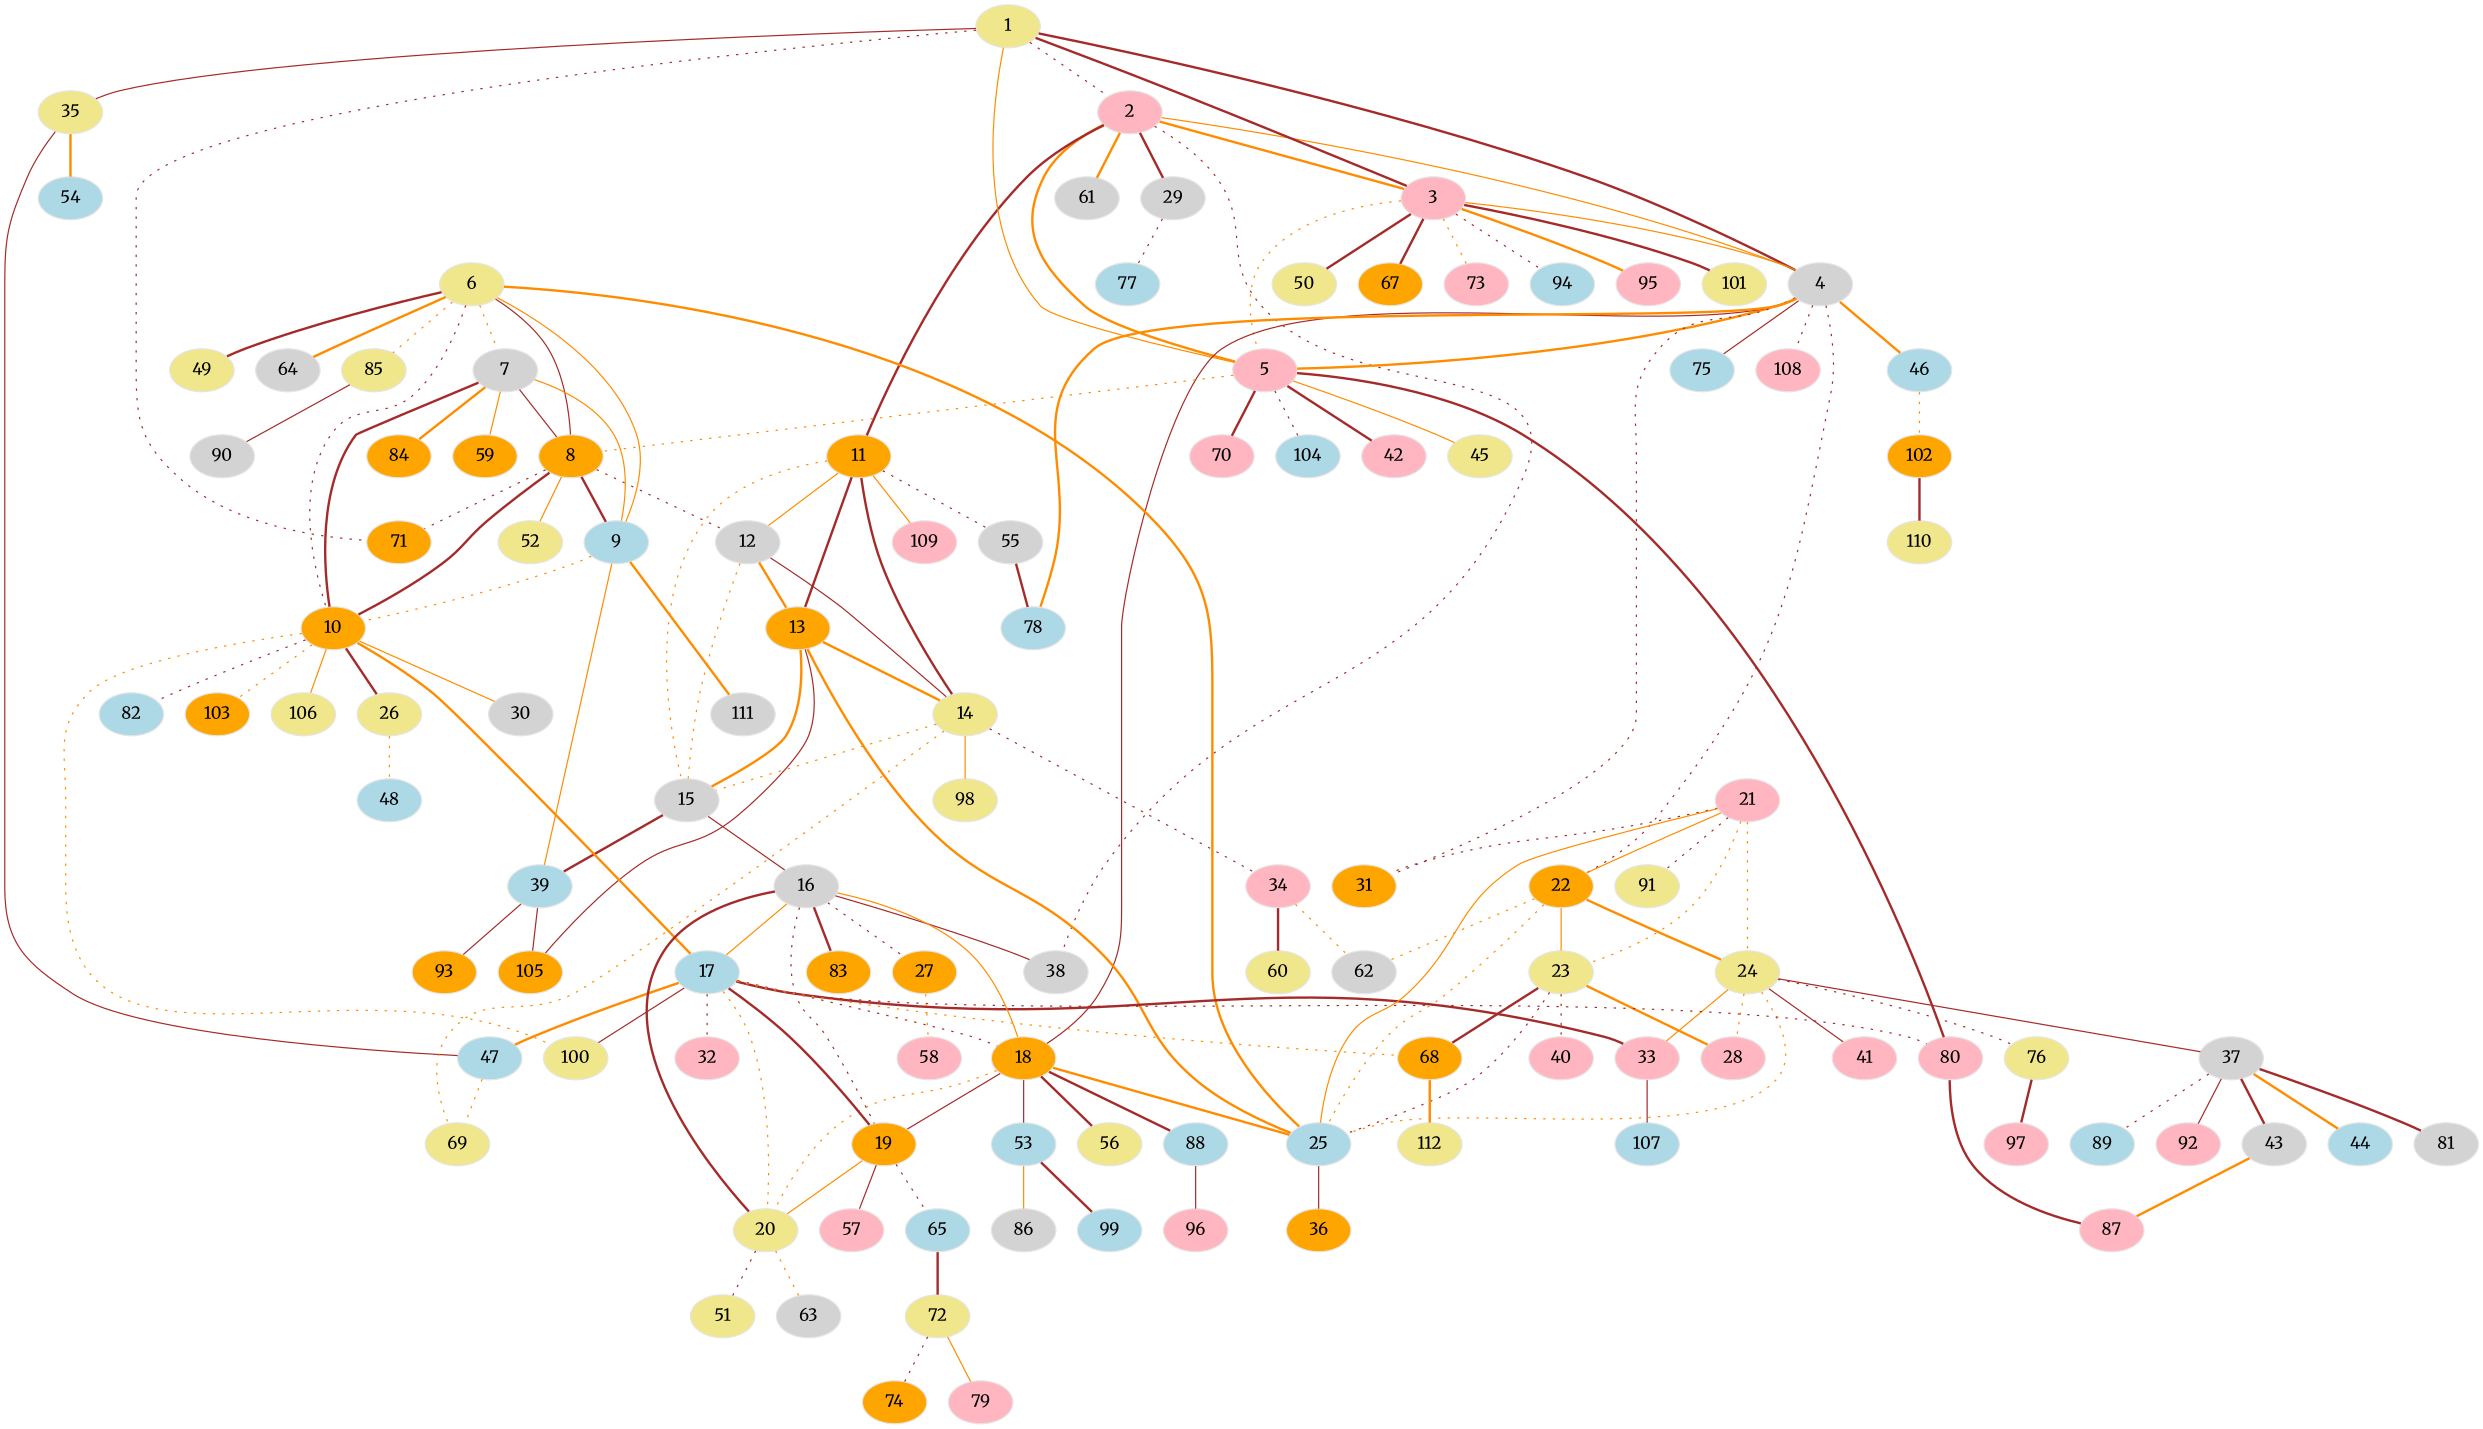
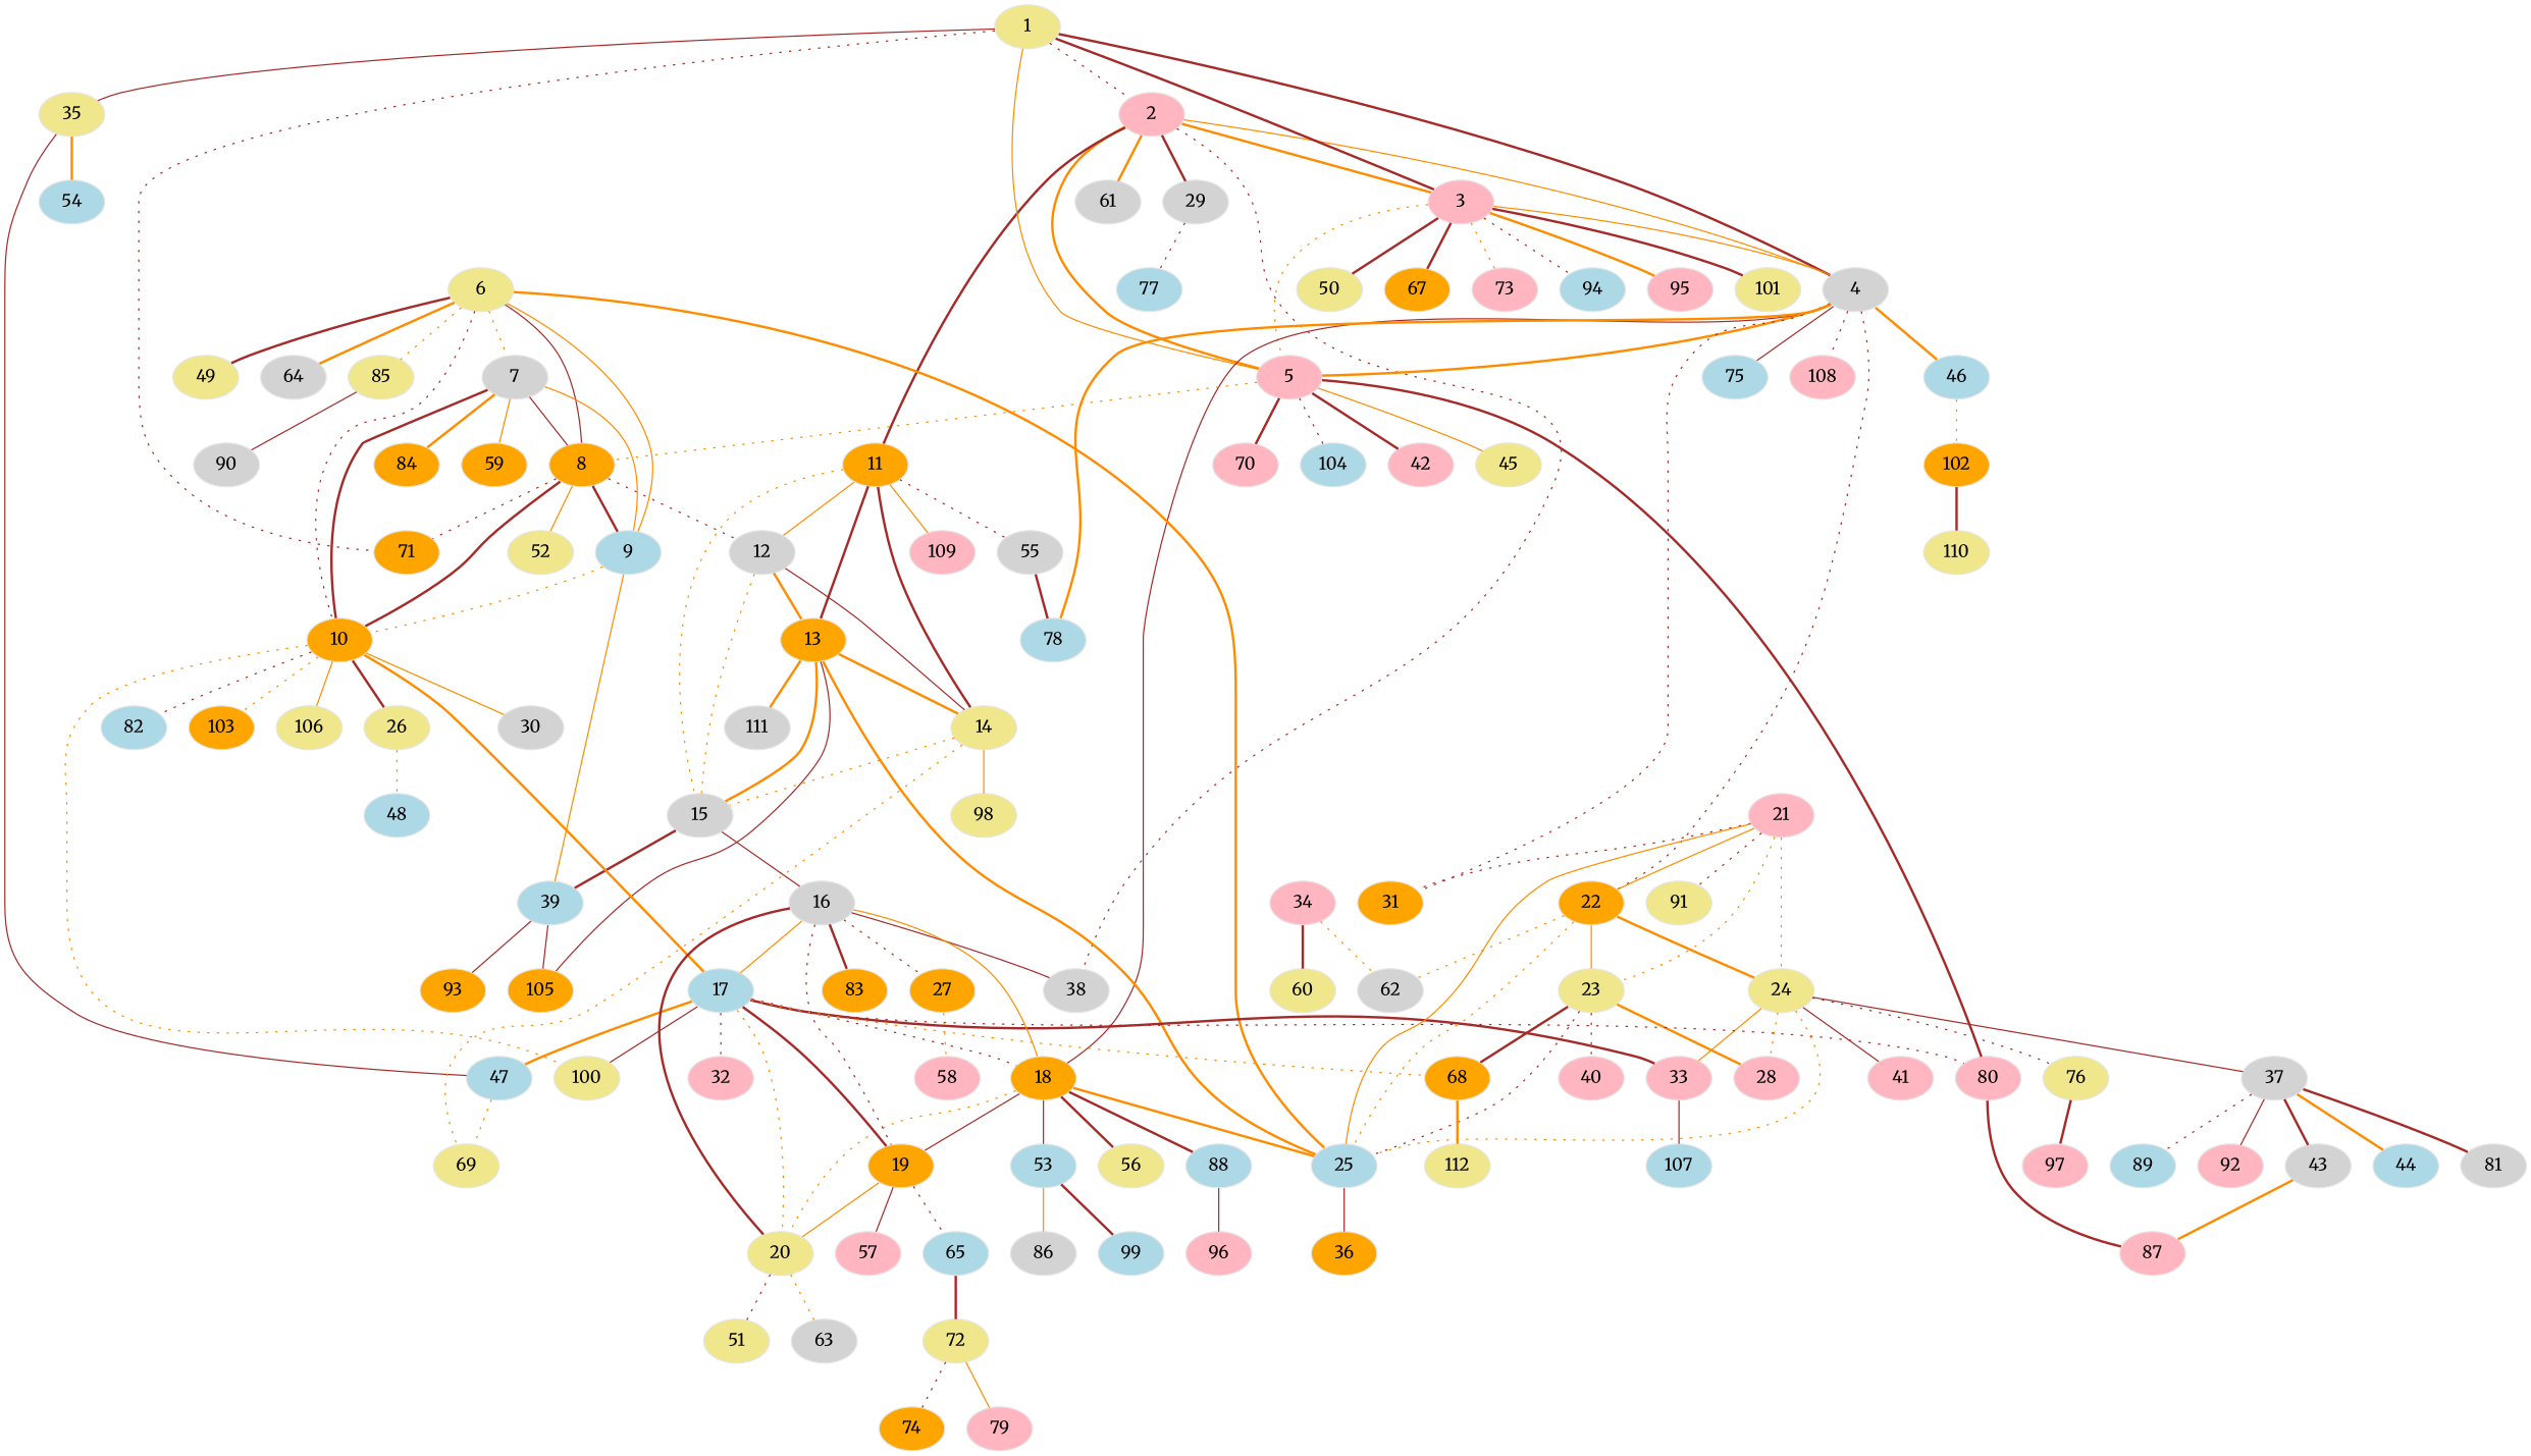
  graph {
    fontname=Merriweather
    node [color=gray90 fillcolor=khaki fontname=Merriweather style=filled]
    edge [color=brown fontname=Merriweather style=bold]
    2 [fillcolor=lightpink]
    1
    3 [fillcolor=lightpink]
    4 [fillcolor=lightgrey]
    5 [fillcolor=lightpink]
    35
    71 [fillcolor=orange]
    11 [fillcolor=orange]
    29 [fillcolor=lightgrey]
    38 [fillcolor=lightgrey]
    61 [fillcolor=lightgrey]
    50
    67 [fillcolor=orange]
    73 [fillcolor=lightpink]
    94 [fillcolor=lightblue]
    95 [fillcolor=lightpink]
    101
    18 [fillcolor=orange]
    22 [fillcolor=orange]
    31 [fillcolor=orange]
    46 [fillcolor=lightblue]
    75 [fillcolor=lightblue]
    78 [fillcolor=lightblue]
    108 [fillcolor=lightpink]
    8 [fillcolor=orange]
    42 [fillcolor=lightpink]
    45
    70 [fillcolor=lightpink]
    80 [fillcolor=lightpink]
    104 [fillcolor=lightblue]
    47 [fillcolor=lightblue]
    54 [fillcolor=lightblue]
    12 [fillcolor=lightgrey]
    13 [fillcolor=orange]
    14
    15 [fillcolor=lightgrey]
    55 [fillcolor=lightgrey]
    109 [fillcolor=lightpink]
    77 [fillcolor=lightblue]
    25 [fillcolor=lightblue]
    19 [fillcolor=orange]
    20
    53 [fillcolor=lightblue]
    56
    88 [fillcolor=lightblue]
    23
    24
    62 [fillcolor=lightgrey]
    102 [fillcolor=orange]
    9 [fillcolor=lightblue]
    10 [fillcolor=orange]
    52
    87 [fillcolor=lightpink]
    6
    7 [fillcolor=lightgrey]
    49
    64 [fillcolor=lightgrey]
    85
    59 [fillcolor=orange]
    84 [fillcolor=orange]
    39 [fillcolor=lightblue]
    17 [fillcolor=lightblue]
    26
    30 [fillcolor=lightgrey]
    82 [fillcolor=lightblue]
    100
    103 [fillcolor=orange]
    106
    36 [fillcolor=orange]
    90 [fillcolor=lightgrey]
    105 [fillcolor=orange]
    93 [fillcolor=orange]
    32 [fillcolor=lightpink]
    33 [fillcolor=lightpink]
    68 [fillcolor=orange]
    48 [fillcolor=lightblue]
    111 [fillcolor=lightgrey]
    34 [fillcolor=lightpink]
    69
    98
    16 [fillcolor=lightgrey]
    60
    27 [fillcolor=orange]
    83 [fillcolor=orange]
    57 [fillcolor=lightpink]
    65 [fillcolor=lightblue]
    51
    63 [fillcolor=lightgrey]
    58 [fillcolor=lightpink]
    107 [fillcolor=lightblue]
    112
    86 [fillcolor=lightgrey]
    99 [fillcolor=lightblue]
    96 [fillcolor=lightpink]
    72
    21 [fillcolor=lightpink]
    91
    40 [fillcolor=lightpink]
    28 [fillcolor=lightpink]
    37 [fillcolor=lightgrey]
    41 [fillcolor=lightpink]
    76
    43 [fillcolor=lightgrey]
    44 [fillcolor=lightblue]
    81 [fillcolor=lightgrey]
    89 [fillcolor=lightblue]
    92 [fillcolor=lightpink]
    97 [fillcolor=lightpink]
    110
    74 [fillcolor=orange]
    79 [fillcolor=lightpink]
    2 -- 3 [color=darkorange]
    2 -- 4 [color=darkorange style=solid]
    2 -- 5 [color=darkorange]
    2 -- 11
    2 -- 29
    2 -- 38 [style=dotted]
    2 -- 61 [color=darkorange]
    1 -- 2 [style=dotted]
    1 -- 3
    1 -- 4
    1 -- 5 [color=darkorange style=solid]
    1 -- 35 [style=solid]
    1 -- 71 [style=dotted]
    3 -- 4 [color=darkorange style=solid]
    3 -- 5 [color=darkorange style=dotted]
    3 -- 50
    3 -- 67
    3 -- 73 [color=darkorange style=dotted]
    3 -- 94 [style=dotted]
    3 -- 95 [color=darkorange]
    3 -- 101
    4 -- 5 [color=darkorange]
    4 -- 18 [style=solid]
    4 -- 22 [style=dotted]
    4 -- 31 [style=dotted]
    4 -- 46 [color=darkorange]
    4 -- 75 [style=solid]
    4 -- 78 [color=darkorange]
    4 -- 108 [style=dotted]
    5 -- 8 [color=darkorange style=dotted]
    5 -- 42
    5 -- 45 [color=darkorange style=solid]
    5 -- 70
    5 -- 80
    5 -- 104 [style=dotted]
    35 -- 47 [style=solid]
    35 -- 54 [color=darkorange]
    11 -- 12 [color=darkorange style=solid]
    11 -- 13
    11 -- 14
    11 -- 15 [color=darkorange style=dotted]
    11 -- 55 [style=dotted]
    11 -- 109 [color=darkorange style=solid]
    29 -- 77 [style=dotted]
    18 -- 25 [color=darkorange]
    18 -- 19 [style=solid]
    18 -- 20 [color=darkorange style=dotted]
    18 -- 53 [style=solid]
    18 -- 56
    18 -- 88
    22 -- 25 [color=darkorange style=dotted]
    22 -- 23 [color=darkorange style=solid]
    22 -- 24 [color=darkorange]
    22 -- 62 [color=darkorange style=dotted]
    46 -- 102 [color=darkorange style=dotted]
    8 -- 71 [style=dotted]
    8 -- 12 [style=dotted]
    8 -- 9
    8 -- 10
    8 -- 52 [color=darkorange style=solid]
    80 -- 87
    47 -- 69 [color=darkorange style=dotted]
    12 -- 13 [color=darkorange]
    12 -- 14 [style=solid]
    12 -- 15 [color=darkorange style=dotted]
    13 -- 14 [color=darkorange]
    13 -- 15 [color=darkorange]
    13 -- 25 [color=darkorange]
    13 -- 105 [style=solid]
-   9 -- 111 [color=darkorange]
+   13 -- 111 [color=darkorange]
    14 -- 15 [color=darkorange style=dotted]
-   14 -- 34 [style=dotted]
    14 -- 69 [color=darkorange style=dotted]
    14 -- 98 [color=darkorange style=solid]
    15 -- 39
    15 -- 16 [style=solid]
    55 -- 78
    25 -- 36 [style=solid]
    19 -- 20 [color=darkorange style=solid]
    19 -- 57 [style=solid]
    19 -- 65 [style=dotted]
    20 -- 51 [style=dotted]
    20 -- 63 [color=darkorange style=dotted]
    53 -- 86 [color=darkorange style=solid]
    53 -- 99
    88 -- 96 [style=solid]
    23 -- 25 [style=dotted]
    23 -- 68
    23 -- 40 [style=dotted]
    23 -- 28 [color=darkorange]
    24 -- 25 [color=darkorange style=dotted]
    24 -- 33 [color=darkorange style=solid]
    24 -- 28 [color=darkorange style=dotted]
    24 -- 37 [style=solid]
    24 -- 41 [style=solid]
    24 -- 76 [style=dotted]
    102 -- 110
    9 -- 10 [color=darkorange style=dotted]
    9 -- 39 [color=darkorange style=solid]
    10 -- 17 [color=darkorange]
    10 -- 26
    10 -- 30 [color=darkorange style=solid]
    10 -- 82 [style=dotted]
    10 -- 100 [color=darkorange style=dotted]
    10 -- 103 [color=darkorange style=dotted]
    10 -- 106 [color=darkorange style=solid]
    6 -- 8 [style=solid]
    6 -- 25 [color=darkorange]
    6 -- 9 [color=darkorange style=solid]
    6 -- 10 [style=dotted]
    6 -- 7 [color=darkorange style=dotted]
    6 -- 49
    6 -- 64 [color=darkorange]
    6 -- 85 [color=darkorange style=dotted]
    7 -- 8 [style=solid]
    7 -- 9 [color=darkorange style=solid]
    7 -- 10
    7 -- 59 [color=darkorange style=solid]
    7 -- 84 [color=darkorange]
    85 -- 90 [style=solid]
    39 -- 105 [style=solid]
    39 -- 93 [style=solid]
    17 -- 18 [style=dotted]
    17 -- 80 [style=dotted]
    17 -- 47 [color=darkorange]
    17 -- 19
    17 -- 20 [color=darkorange style=dotted]
    17 -- 100 [style=solid]
    17 -- 32 [style=dotted]
    17 -- 33
    17 -- 68 [color=darkorange style=dotted]
    26 -- 48 [color=darkorange style=dotted]
    33 -- 107 [style=solid]
    68 -- 112 [color=darkorange]
    34 -- 62 [color=darkorange style=dotted]
    34 -- 60
    16 -- 38 [style=solid]
    16 -- 18 [color=darkorange style=solid]
    16 -- 19 [style=dotted]
    16 -- 20
    16 -- 17 [color=darkorange style=solid]
    16 -- 27 [style=dotted]
    16 -- 83
    27 -- 58 [color=darkorange style=dotted]
    65 -- 72
    72 -- 74 [style=dotted]
    72 -- 79 [color=darkorange style=solid]
    21 -- 22 [color=darkorange style=solid]
    21 -- 31 [style=dotted]
    21 -- 25 [color=darkorange style=solid]
    21 -- 23 [color=darkorange style=dotted]
    21 -- 24 [color=darkorange style=dotted]
    21 -- 91 [style=dotted]
    37 -- 43
    37 -- 44 [color=darkorange]
    37 -- 81
    37 -- 89 [style=dotted]
    37 -- 92 [style=solid]
    76 -- 97
    43 -- 87 [color=darkorange]
  }
